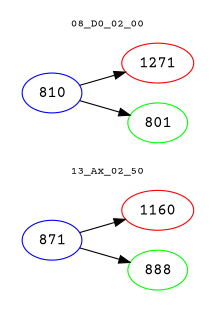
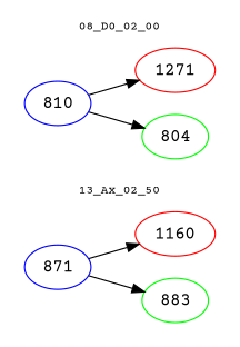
  digraph {
    fontname="Courier Prime"
    rankdir=LR
    node [color=blue fontname="Courier Prime"]
    edge [color=black fontname="Courier Prime"]
    n1 [label=871]
-   n2 [color=green label=888]
+   n2 [color=green label=883]
    n3 [color=red label=1160]
    n4 [label=810]
-   n5 [color=green label=801]
+   n5 [color=green label=804]
    n6 [color=red label=1271]
    subgraph cluster_1 {
      color=white
      fontsize=10
      label="13_Ax_02_50"
      n1
      n2
      n3
    }
    subgraph cluster_2 {
      color=white
      fontsize=10
      label="08_D0_02_00"
      n4
      n5
      n6
    }
    n1 -> n2
    n1 -> n3
    n4 -> n5
    n4 -> n6
  }
